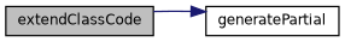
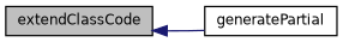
  digraph {
    rankdir=LR
    fontname="DejaVu Sans"
    node [color=black fontname="DejaVu Sans" fontsize=10 shape=record style=filled]
    n1 [fillcolor=grey75 fontcolor=black height=0.2 label=extendClassCode width=0.4]
    n2 [fillcolor=white height=0.2 label=generatePartial width=0.4]
-   n2 -> n1 [color=midnightblue dir=back fontname="DejaVu Sans" fontsize=10 labelfontname=Helvetica labelfontsize=10 style=solid]
+   n1 -> n2 [color=midnightblue dir=back fontname="DejaVu Sans" fontsize=10 labelfontname=Helvetica labelfontsize=10 style=solid]
  }
